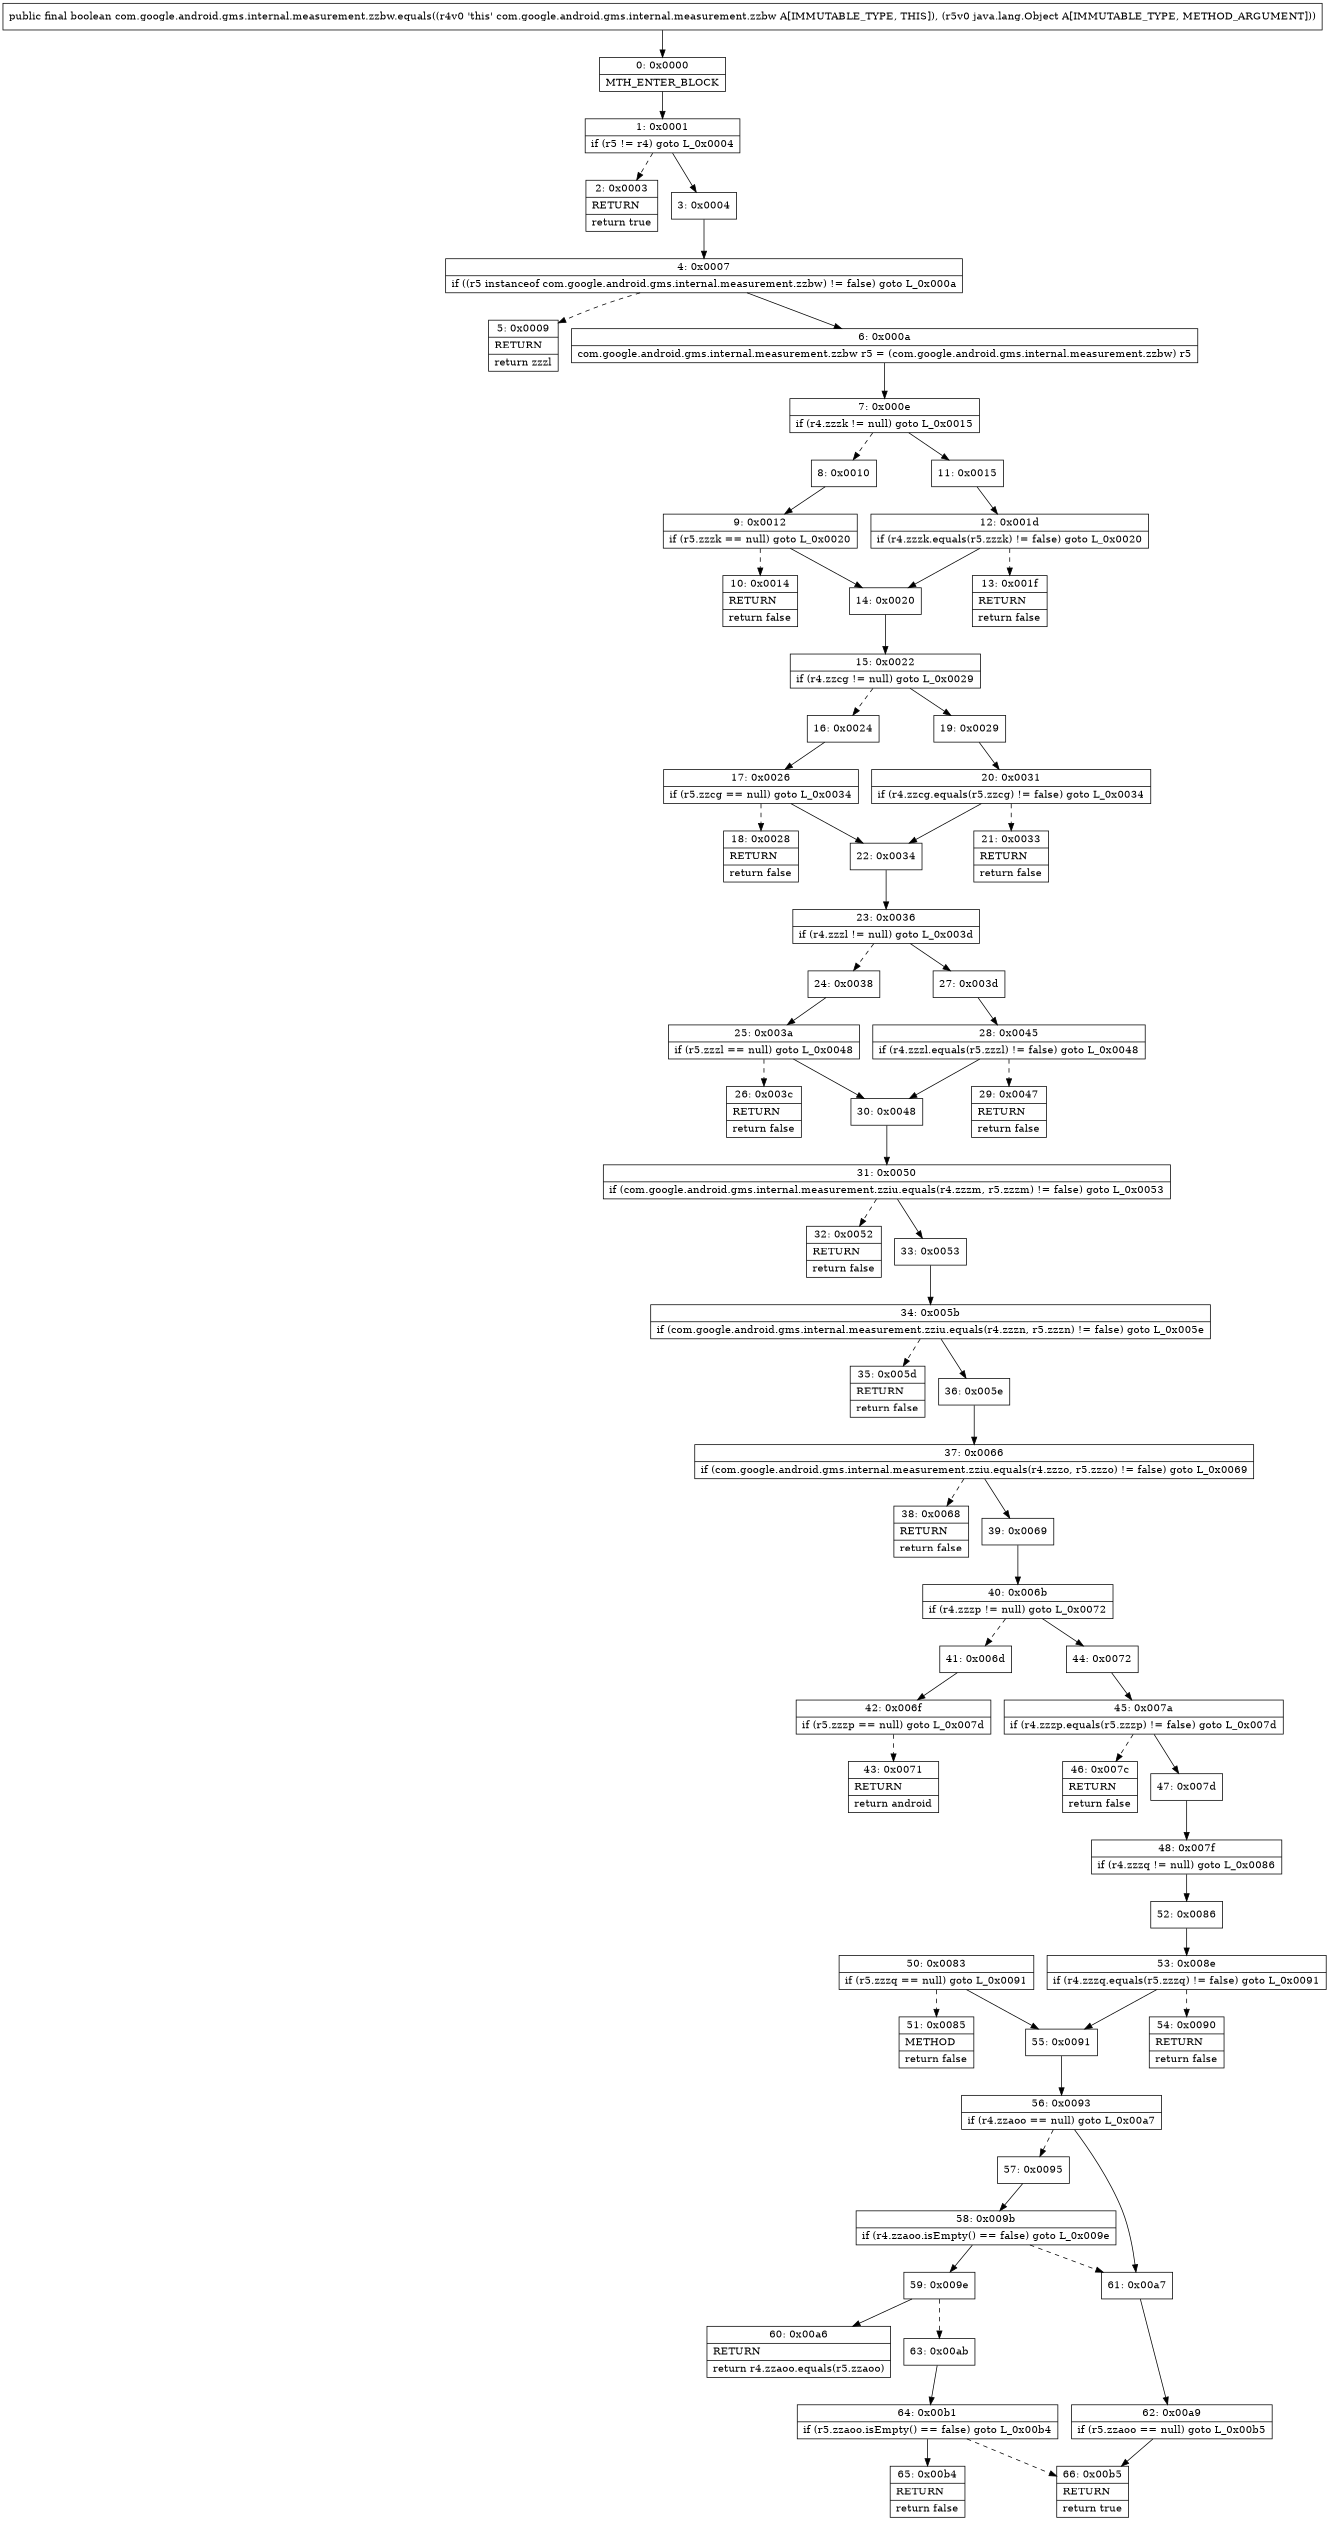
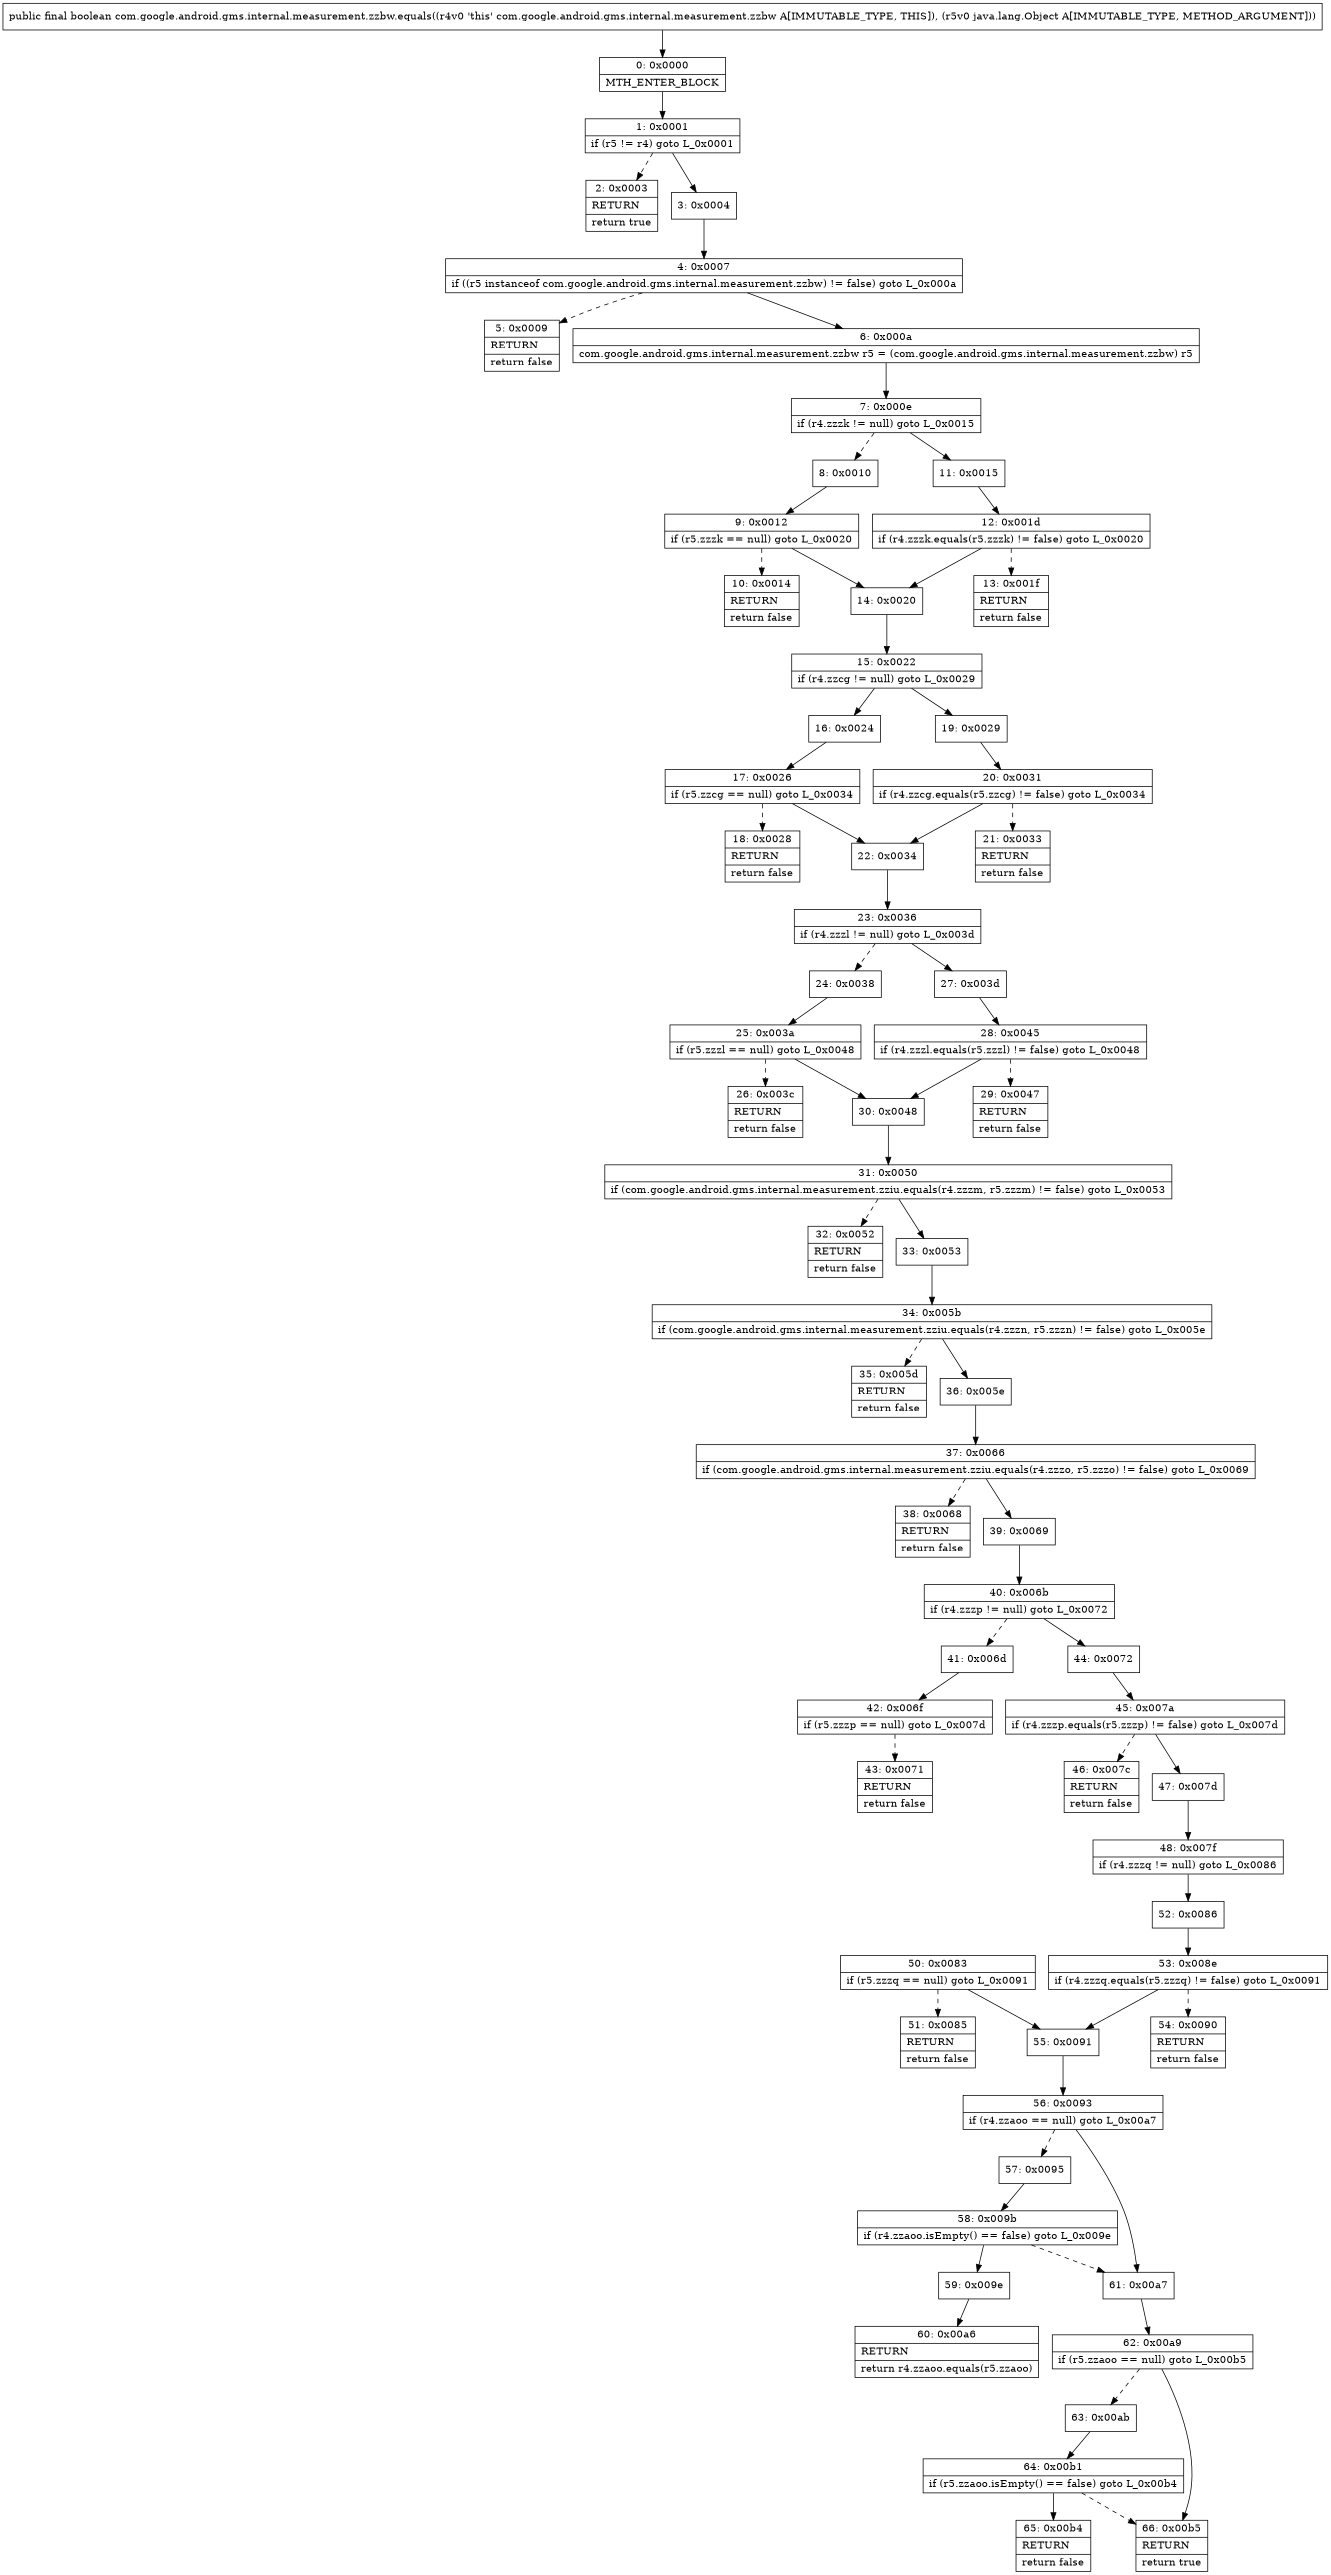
  digraph {
    node [shape=record]
    n1 [label="{0\:\ 0x0000|MTH_ENTER_BLOCK\l}"]
-   n2 [label="{1\:\ 0x0001|if (r5 != r4) goto L_0x0004\l}"]
+   n2 [label="{1\:\ 0x0001|if (r5 != r4) goto L_0x0001\l}"]
    n3 [label="{2\:\ 0x0003|RETURN\l|return true\l}"]
    n4 [label="{3\:\ 0x0004}"]
    n5 [label="{4\:\ 0x0007|if ((r5 instanceof com.google.android.gms.internal.measurement.zzbw) != false) goto L_0x000a\l}"]
-   n6 [label="{5\:\ 0x0009|RETURN\l|return zzzl\l}"]
+   n6 [label="{5\:\ 0x0009|RETURN\l|return false\l}"]
    n7 [label="{6\:\ 0x000a|com.google.android.gms.internal.measurement.zzbw r5 = (com.google.android.gms.internal.measurement.zzbw) r5\l}"]
    n8 [label="{7\:\ 0x000e|if (r4.zzzk != null) goto L_0x0015\l}"]
    n9 [label="{8\:\ 0x0010}"]
    n10 [label="{11\:\ 0x0015}"]
    n11 [label="{9\:\ 0x0012|if (r5.zzzk == null) goto L_0x0020\l}"]
    n12 [label="{12\:\ 0x001d|if (r4.zzzk.equals(r5.zzzk) != false) goto L_0x0020\l}"]
    n13 [label="{10\:\ 0x0014|RETURN\l|return false\l}"]
    n14 [label="{14\:\ 0x0020}"]
    n15 [label="{15\:\ 0x0022|if (r4.zzcg != null) goto L_0x0029\l}"]
    n16 [label="{13\:\ 0x001f|RETURN\l|return false\l}"]
    n17 [label="{16\:\ 0x0024}"]
    n18 [label="{19\:\ 0x0029}"]
    n19 [label="{17\:\ 0x0026|if (r5.zzcg == null) goto L_0x0034\l}"]
    n20 [label="{20\:\ 0x0031|if (r4.zzcg.equals(r5.zzcg) != false) goto L_0x0034\l}"]
    n21 [label="{18\:\ 0x0028|RETURN\l|return false\l}"]
    n22 [label="{22\:\ 0x0034}"]
    n23 [label="{23\:\ 0x0036|if (r4.zzzl != null) goto L_0x003d\l}"]
    n24 [label="{21\:\ 0x0033|RETURN\l|return false\l}"]
    n25 [label="{24\:\ 0x0038}"]
    n26 [label="{27\:\ 0x003d}"]
    n27 [label="{25\:\ 0x003a|if (r5.zzzl == null) goto L_0x0048\l}"]
    n28 [label="{28\:\ 0x0045|if (r4.zzzl.equals(r5.zzzl) != false) goto L_0x0048\l}"]
    n29 [label="{26\:\ 0x003c|RETURN\l|return false\l}"]
    n30 [label="{30\:\ 0x0048}"]
    n31 [label="{31\:\ 0x0050|if (com.google.android.gms.internal.measurement.zziu.equals(r4.zzzm, r5.zzzm) != false) goto L_0x0053\l}"]
    n32 [label="{29\:\ 0x0047|RETURN\l|return false\l}"]
    n33 [label="{32\:\ 0x0052|RETURN\l|return false\l}"]
    n34 [label="{33\:\ 0x0053}"]
    n35 [label="{34\:\ 0x005b|if (com.google.android.gms.internal.measurement.zziu.equals(r4.zzzn, r5.zzzn) != false) goto L_0x005e\l}"]
    n36 [label="{35\:\ 0x005d|RETURN\l|return false\l}"]
    n37 [label="{36\:\ 0x005e}"]
    n38 [label="{37\:\ 0x0066|if (com.google.android.gms.internal.measurement.zziu.equals(r4.zzzo, r5.zzzo) != false) goto L_0x0069\l}"]
    n39 [label="{38\:\ 0x0068|RETURN\l|return false\l}"]
    n40 [label="{39\:\ 0x0069}"]
    n41 [label="{40\:\ 0x006b|if (r4.zzzp != null) goto L_0x0072\l}"]
    n42 [label="{41\:\ 0x006d}"]
    n43 [label="{44\:\ 0x0072}"]
    n44 [label="{42\:\ 0x006f|if (r5.zzzp == null) goto L_0x007d\l}"]
    n45 [label="{45\:\ 0x007a|if (r4.zzzp.equals(r5.zzzp) != false) goto L_0x007d\l}"]
-   n46 [label="{43\:\ 0x0071|RETURN\l|return android\l}"]
+   n46 [label="{43\:\ 0x0071|RETURN\l|return false\l}"]
    n47 [label="{47\:\ 0x007d}"]
    n48 [label="{48\:\ 0x007f|if (r4.zzzq != null) goto L_0x0086\l}"]
    n49 [label="{46\:\ 0x007c|RETURN\l|return false\l}"]
    n50 [label="{52\:\ 0x0086}"]
    n51 [label="{53\:\ 0x008e|if (r4.zzzq.equals(r5.zzzq) != false) goto L_0x0091\l}"]
    n52 [label="{50\:\ 0x0083|if (r5.zzzq == null) goto L_0x0091\l}"]
-   n53 [label="{51\:\ 0x0085|METHOD\l|return false\l}"]
+   n53 [label="{51\:\ 0x0085|RETURN\l|return false\l}"]
    n54 [label="{55\:\ 0x0091}"]
    n55 [label="{56\:\ 0x0093|if (r4.zzaoo == null) goto L_0x00a7\l}"]
    n56 [label="{54\:\ 0x0090|RETURN\l|return false\l}"]
    n57 [label="{57\:\ 0x0095}"]
    n58 [label="{61\:\ 0x00a7}"]
    n59 [label="{58\:\ 0x009b|if (r4.zzaoo.isEmpty() == false) goto L_0x009e\l}"]
    n60 [label="{62\:\ 0x00a9|if (r5.zzaoo == null) goto L_0x00b5\l}"]
    n61 [label="{59\:\ 0x009e}"]
    n62 [label="{60\:\ 0x00a6|RETURN\l|return r4.zzaoo.equals(r5.zzaoo)\l}"]
    n63 [label="{63\:\ 0x00ab}"]
    n64 [label="{66\:\ 0x00b5|RETURN\l|return true\l}"]
    n65 [label="{64\:\ 0x00b1|if (r5.zzaoo.isEmpty() == false) goto L_0x00b4\l}"]
    n66 [label="{65\:\ 0x00b4|RETURN\l|return false\l}"]
    n67 [label="{public final boolean com.google.android.gms.internal.measurement.zzbw.equals((r4v0 'this' com.google.android.gms.internal.measurement.zzbw A[IMMUTABLE_TYPE, THIS]), (r5v0 java.lang.Object A[IMMUTABLE_TYPE, METHOD_ARGUMENT])) }"]
    n1 -> n2
    n2 -> n3 [style=dashed]
    n2 -> n4
    n4 -> n5
    n5 -> n6 [style=dashed]
    n5 -> n7
    n7 -> n8
    n8 -> n9 [style=dashed]
    n8 -> n10
    n9 -> n11
    n10 -> n12
    n11 -> n13 [style=dashed]
    n11 -> n14
    n12 -> n14
    n12 -> n16 [style=dashed]
    n14 -> n15
-   n15 -> n17 [style=dashed]
+   n15 -> n17 [style=solid]
    n15 -> n18
    n17 -> n19
    n18 -> n20
    n19 -> n21 [style=dashed]
    n19 -> n22
    n20 -> n22
    n20 -> n24 [style=dashed]
    n22 -> n23
    n23 -> n25 [style=dashed]
    n23 -> n26
    n25 -> n27
    n26 -> n28
    n27 -> n29 [style=dashed]
    n27 -> n30
    n28 -> n30
    n28 -> n32 [style=dashed]
    n30 -> n31
    n31 -> n33 [style=dashed]
    n31 -> n34
    n34 -> n35
    n35 -> n36 [style=dashed]
    n35 -> n37
    n37 -> n38
    n38 -> n39 [style=dashed]
    n38 -> n40
    n40 -> n41
    n41 -> n42 [style=dashed]
    n41 -> n43
    n42 -> n44
    n43 -> n45
    n44 -> n46 [style=dashed]
    n45 -> n47
    n45 -> n49 [style=dashed]
    n47 -> n48
    n48 -> n50
    n50 -> n51
    n51 -> n54
    n51 -> n56 [style=dashed]
    n52 -> n53 [style=dashed]
    n52 -> n54
    n54 -> n55
    n55 -> n57 [style=dashed]
    n55 -> n58
    n57 -> n59
    n58 -> n60
    n59 -> n58 [style=dashed]
    n59 -> n61
-   n61 -> n63 [style=dashed]
+   n60 -> n63 [style=dashed]
    n60 -> n64
    n61 -> n62
    n63 -> n65
    n65 -> n64 [style=dashed]
    n65 -> n66
    n67 -> n1
  }
